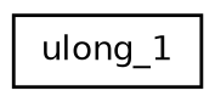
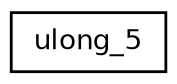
  digraph {
    rankdir=LR
-   n1 [color=black fillcolor=white fontname=Helvetica fontsize=10 height=0.2 label=ulong_1 shape=record style=filled width=0.4]
+   n1 [color=black fillcolor=white fontname=Helvetica fontsize=10 height=0.2 label=ulong_5 shape=record style=filled width=0.4]
  }
